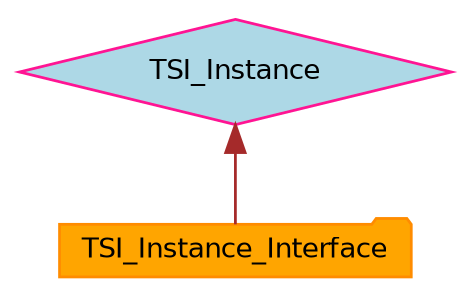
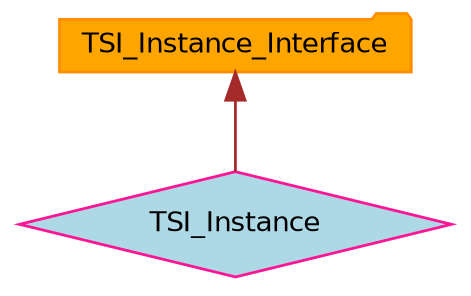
  digraph {
    node [fontname=Helvetica fontsize=10 style=filled]
    n1 [color=deeppink fillcolor=lightblue fontcolor=black height=0.2 label=TSI_Instance shape=diamond width=0.4]
    n2 [color=darkorange fillcolor=orange height=0.2 label=TSI_Instance_Interface shape=folder width=0.4]
-   n1 -> n2 [color=brown dir=back fontname=Helvetica fontsize=10 labelfontname=Helvetica labelfontsize=10 style=solid]
+   n2 -> n1 [color=brown dir=back fontname=Helvetica fontsize=10 labelfontname=Helvetica labelfontsize=10 style=solid]
  }
